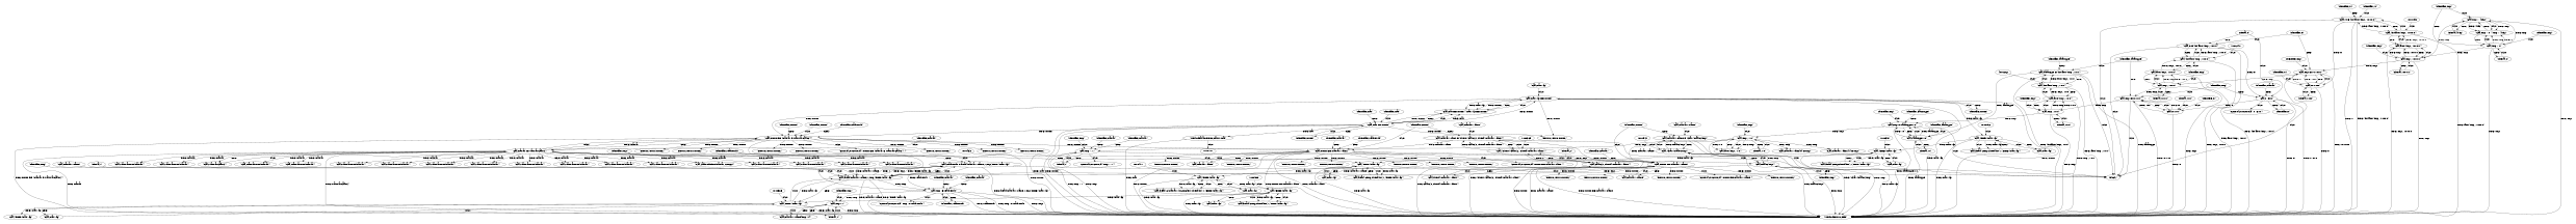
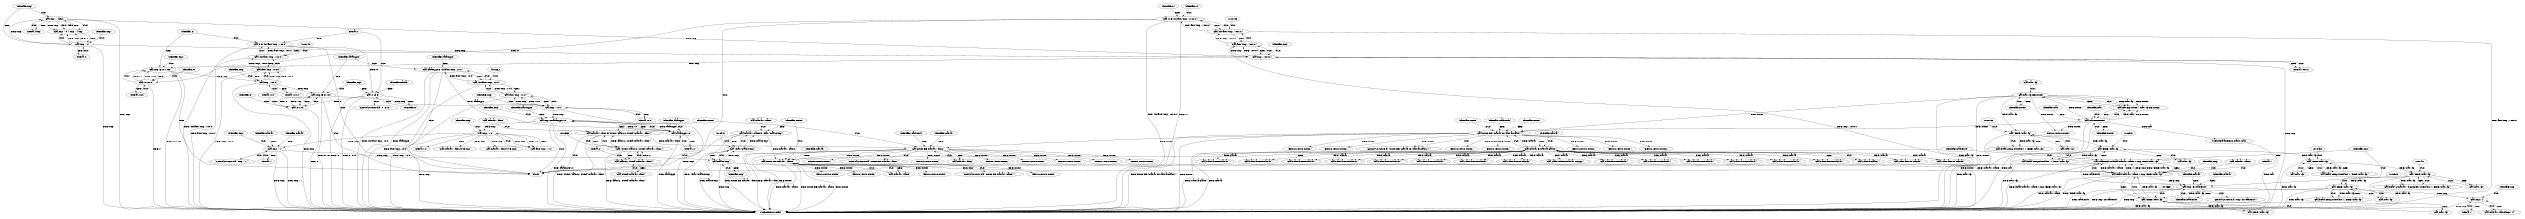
  digraph {
    n1 [label="(Call,readresult = fread(matvar->name,1,tmp,(FILE*)mat->fp))"]
    n2 [label="(Call,fread(matvar->name,1,tmp,(FILE*)mat->fp))"]
    n3 [label="(Call,tmp != readresult)"]
    n4 [label="(Block,)"]
    n5 [label="(MethodReturn,RET)"]
    n6 [label="(Call,(FILE*)mat->fp)"]
    n7 [label="(Call,tmp - 1)"]
    n8 [label="(Identifier,readresult)"]
    n9 [label="(ControlStructure,if ( tmp != readresult ))"]
    n10 [label="(Call,mat->fp)"]
    n11 [label="(Call,(FILE*)mat->fp)"]
    n12 [label="(Call,NULL == matvar->name)"]
    n13 [label="(Return,return NULL;)"]
    n14 [label="(Return,return NULL;)"]
    n15 [label="(Call,matvar->name)"]
    n16 [label="(Return,return NULL;)"]
    n17 [label="(ControlStructure,if ( NULL == matvar->name ))"]
    n18 [label="(Return,return NULL;)"]
    n19 [label="(Call,NULL == matvar->dims)"]
    n20 [label="(Return,return NULL;)"]
    n21 [label="(Return,return NULL;)"]
    n22 [label="(Return,return NULL;)"]
    n23 [label="(Return,return NULL;)"]
    n24 [label="(Return,return NULL;)"]
    n25 [label="(ControlStructure,if ( NULL == matvar->dims ))"]
    n26 [label="(Return,return NULL;)"]
    n27 [label="(Call,matvar->dims)"]
    n28 [label="(Return,return NULL;)"]
    n29 [label="(Call,NULL == (matvar = Mat_VarCalloc()))"]
    n30 [label="(Call,matvar = Mat_VarCalloc())"]
    n31 [label="(Return,return NULL;)"]
    n32 [label="(Return,return NULL;)"]
    n33 [label="(ControlStructure,if ( NULL == (matvar = Mat_VarCalloc()) ))"]
    n34 [label="(Return,return NULL;)"]
    n35 [label="(Return,return NULL;)"]
    n36 [label="(Return,return NULL;)"]
    n37 [label="(Return,return NULL;)"]
    n38 [label="(Return,return NULL;)"]
    n39 [label="(Call,Mat_VarFree(matvar))"]
    n40 [label="(Call,Mat_VarFree(matvar))"]
    n41 [label="(Call,Mat_VarFree(matvar))"]
    n42 [label="(Call,Mat_VarFree(matvar))"]
    n43 [label="(Call,Mat_VarFree(matvar))"]
    n44 [label="(Call,Mat_VarFree(matvar))"]
    n45 [label="(Call,Mat_VarFree(matvar))"]
    n46 [label="(Call,Mat_VarFree(matvar))"]
    n47 [label="(Call,SafeMulDims(matvar, &tmp2))"]
    n48 [label="(Call,Mat_VarFree(matvar))"]
    n49 [label="(Call,Mat_VarFree(matvar))"]
    n50 [label="(Call,Mat_VarFree(matvar))"]
    n51 [label="(Call,Mat_VarFree(matvar))"]
    n52 [label="(Call,Mat_VarFree(matvar))"]
    n53 [label="(Call,Mat_VarFree(matvar))"]
    n54 [label="(Call,Mat_VarCalloc())"]
    n55 [label="(Call,Mat_VarFree(matvar))"]
    n56 [label="(Call,Mat_VarFree(matvar))"]
    n57 [label="(Call,mat == NULL)"]
    n58 [label="(Call,mat->fp == NULL)"]
    n59 [label="(Return,return NULL;)"]
    n60 [label="(Identifier,NULL)"]
    n61 [label="(Call,mat == NULL || mat->fp == NULL)"]
    n62 [label="(MethodParameterIn,mat_t *mat)"]
    n63 [label="(Call,(FILE*)mat->fp)"]
    n64 [label="(Identifier,NULL)"]
-   1000107
    n66 [label="(Call,(FILE*)mat->fp)"]
    n67 [label="(Call,mat->fp)"]
    n68 [label="(Call,fread(&tmp,sizeof(int),1,(FILE*)mat->fp))"]
    n69 [label="(Call,matvar->dims = (size_t*)calloc(2, sizeof(*matvar->dims)))"]
    n70 [label="(Call,(size_t*)calloc(2, sizeof(*matvar->dims)))"]
    n71 [label="(Call,calloc(2, sizeof(*matvar->dims)))"]
    n72 [label="(Call,sizeof(*matvar->dims))"]
    n73 [label="(Call,matvar->name = (char*)malloc(tmp))"]
    n74 [label="(Call,(char*)malloc(tmp))"]
    n75 [label="(Call,malloc(tmp))"]
    n76 [label="(Identifier,tmp)"]
    n77 [label="(Call,tmp < 1)"]
    n78 [label="(Literal,1)"]
    n79 [label="(ControlStructure,if ( tmp < 1 ))"]
    n80 [label="(Call,tmp / 1.0)"]
    n81 [label="(Call,floor(tmp / 1.0))"]
    n82 [label="(Literal,1.0)"]
    n83 [label="(Call,matvar->dims[0] = tmp)"]
    n84 [label="(Call,matvar->dims[1] = tmp)"]
    n85 [label="(Call,tmp -= data_type*10)"]
    n86 [label="(Call,data_type*10)"]
    n87 [label="(Literal,10)"]
    n88 [label="(Call,data_type = (int)floor(tmp / 10.0))"]
    n89 [label="(Call,(int)floor(tmp / 10.0))"]
    n90 [label="(Call,floor(tmp / 10.0))"]
    n91 [label="(Call,tmp / 10.0)"]
    n92 [label="(Literal,10.0)"]
    n93 [label="(Call,tmp -= O*100)"]
    n94 [label="(Call,O*100)"]
    n95 [label="(Literal,100)"]
    n96 [label="(Call,0 != O)"]
    n97 [label="(ControlStructure,if ( 0 != O ))"]
    n98 [label="(Identifier,O)"]
    n99 [label="(Call,O = (int)floor(tmp / 100.0))"]
    n100 [label="(Call,(int)floor(tmp / 100.0))"]
    n101 [label="(Call,floor(tmp / 100.0))"]
    n102 [label="(Call,tmp / 100.0)"]
    n103 [label="(Literal,100.0)"]
    n104 [label="(Call,tmp -= M*1000)"]
    n105 [label="(Call,M*1000)"]
    n106 [label="(Literal,1000)"]
    n107 [label="(Call,M = (int)floor(tmp / 1000.0))"]
    n108 [label="(Call,(int)floor(tmp / 1000.0))"]
    n109 [label="(Call,floor(tmp / 1000.0))"]
    n110 [label="(Call,tmp / 1000.0)"]
    n111 [label="(Literal,1000.0)"]
    n112 [label="(Call,tmp > 4052)"]
    n113 [label="(Literal,4052)"]
    n114 [label="(Call,tmp < 0 || tmp > 4052)"]
    n115 [label="(Call,tmp < 0)"]
    n116 [label="(Literal,0)"]
    n117 [label="(Call,(FILE*)mat->fp)"]
    n118 [label="(Call,fread(&tmp,sizeof(int),1,(FILE*)mat->fp))"]
    n119 [label="(Call,mat->fp)"]
    n120 [label="(Call,(FILE*)mat->fp)"]
    n121 [label="(Call,mat->fp)"]
    n122 [label="(Call,fread(&(matvar->isComplex),sizeof(int),1,(FILE*)mat->fp))"]
    n123 [label="(Call,(FILE*)mat->fp)"]
    n124 [label="(Call,fread(&tmp,sizeof(int),1,(FILE*)mat->fp))"]
    n125 [label="(Call,mat->fp)"]
    n126 [label="(Call,fread(&tmp,sizeof(int),1,(FILE*)mat->fp))"]
    n127 [label="(Call,mat->fp)"]
    n128 [label="(Call,matvar->name[tmp - 1])"]
    n129 [label="(Literal,1)"]
    n130 [label="(Identifier,M)"]
    n131 [label="(Identifier,tmp)"]
    n132 [label="(Literal,0)"]
    n133 [label="(Identifier,matvar)"]
    n134 [label="(Identifier,tmp)"]
    n135 [label="(Identifier,tmp)"]
    n136 [label="(Identifier,data_type)"]
    n137 [label="(Identifier,tmp)"]
    n138 [label="(Identifier,readresult)"]
    n139 [label="(Identifier,NULL)"]
    n140 [label="(Identifier,M)"]
    n141 [label="(Identifier,data_type)"]
    n142 [label="(Identifier,tmp)"]
    n143 [label="(Identifier,matvar)"]
    n144 [label="(Identifier,tmp)"]
    n145 [label="(Identifier,matvar)"]
    n146 [label="(Identifier,tmp)"]
    n147 [label="(Call,mat->fp)"]
    n148 [label="(Identifier,readresult)"]
    n149 [label="(Identifier,class_type)"]
    n150 [label="(Identifier,mat)"]
    n151 [label="(Identifier,tmp)"]
    n152 [label="(Identifier,matvar)"]
    n153 [label="(Identifier,matvar)"]
    n154 [label="(Identifier,tmp)"]
    n155 [label="(Identifier,M)"]
    n156 [label="(Identifier,matvar)"]
    n157 [label="(Identifier,O)"]
    n158 [label="(Identifier,tmp)"]
    n159 [label="(Identifier,tmp)"]
    n160 [label="(Call,matvar->name)"]
    n161 [label="(Identifier,matvar)"]
    n162 [label="(Identifier,O)"]
    n163 [label="(Identifier,tmp)"]
    n164 [label="(Call,matvar->dims)"]
    n165 [label="(Identifier,tmp)"]
    n166 [label="(Literal,1)"]
    n167 [label="(Identifier,NULL)"]
    n168 [label="(Identifier,NULL)"]
    n169 [label="(Identifier,readresult)"]
    n170 [label="(Literal,2)"]
    n171 [label="(Identifier,data_type)"]
    n172 [label="(Identifier,mat)"]
    n173 [label="(Call,matvar->name)"]
    n174 [label="(Identifier,matvar)"]
    n175 [label="(Identifier,NULL)"]
    1000369
    1000542
    n178 [label=4000262]
    1000240
    1000193
    1000565
    1000508
    1000471
    1000433
    1000397
    1000152
    n1 -> n2 [label="CFG: "]
    n1 -> n3 [label="DDG: readresult"]
    n1 -> n4 [label="AST: "]
    n1 -> n5 [label="DDG: fread(matvar->name,1,tmp,(FILE*)mat->fp)"]
    n2 -> n1 [label="AST: "]
    n2 -> n1 [label="DDG: matvar->name"]
    n2 -> n1 [label="DDG: 1"]
    n2 -> n1 [label="DDG: tmp"]
    n2 -> n1 [label="DDG: (FILE*)mat->fp"]
    n2 -> n3 [label="DDG: tmp"]
    n2 -> n5 [label="DDG: matvar->name"]
    n2 -> n5 [label="DDG: (FILE*)mat->fp"]
    n2 -> n6 [label="CFG: "]
    n3 -> n5 [label="DDG: tmp"]
    n3 -> n5 [label="DDG: readresult"]
    n3 -> n5 [label="DDG: tmp != readresult"]
    n3 -> n7 [label="DDG: tmp"]
    n3 -> n8 [label="CFG: "]
    n3 -> n9 [label="AST: "]
    n6 -> n2 [label="AST: "]
    n6 -> n2 [label="DDG: mat->fp"]
    n6 -> n5 [label="DDG: mat->fp"]
    n6 -> n10 [label="CFG: "]
    n6 -> n11 [label="DDG: mat->fp"]
    n7 -> n5 [label="DDG: tmp"]
    n7 -> n128 [label="AST: "]
    n7 -> n129 [label="CFG: "]
    n8 -> n3 [label="AST: "]
    n10 -> n6 [label="AST: "]
    n12 -> n2 [label="DDG: matvar->name"]
    n12 -> n5 [label="DDG: matvar->name"]
    n12 -> n5 [label="DDG: NULL == matvar->name"]
    n12 -> n5 [label="DDG: NULL"]
    n12 -> n13 [label="DDG: NULL"]
    n12 -> n14 [label="DDG: NULL"]
    n12 -> n15 [label="CFG: "]
    n12 -> n16 [label="DDG: NULL"]
    n12 -> n17 [label="AST: "]
    n12 -> n18 [label="DDG: NULL"]
    n15 -> n12 [label="AST: "]
    n19 -> n5 [label="DDG: matvar->dims"]
    n19 -> n5 [label="DDG: NULL"]
    n19 -> n5 [label="DDG: NULL == matvar->dims"]
    n19 -> n12 [label="DDG: NULL"]
    n19 -> n20 [label="DDG: NULL"]
    n19 -> n21 [label="DDG: NULL"]
    n19 -> n22 [label="DDG: NULL"]
    n19 -> n23 [label="DDG: NULL"]
    n19 -> n24 [label="DDG: NULL"]
    n19 -> n25 [label="AST: "]
    n19 -> n26 [label="DDG: NULL"]
    n19 -> n27 [label="CFG: "]
    n19 -> n28 [label="DDG: NULL"]
    n27 -> n19 [label="AST: "]
    n29 -> n5 [label="DDG: NULL == (matvar = Mat_VarCalloc())"]
    n29 -> n5 [label="DDG: NULL"]
    n29 -> n19 [label="DDG: NULL"]
    n29 -> n30 [label="CFG: "]
    n29 -> n31 [label="DDG: NULL"]
    n29 -> n32 [label="DDG: NULL"]
    n29 -> n33 [label="AST: "]
    n29 -> n34 [label="DDG: NULL"]
    n29 -> n35 [label="DDG: NULL"]
    n29 -> n36 [label="DDG: NULL"]
    n29 -> n37 [label="DDG: NULL"]
    n29 -> n38 [label="DDG: NULL"]
    n30 -> n5 [label="DDG: matvar"]
    n30 -> n5 [label="DDG: Mat_VarCalloc()"]
    n30 -> n29 [label="AST: "]
    n30 -> n29 [label="DDG: matvar"]
    n30 -> n39 [label="DDG: matvar"]
    n30 -> n40 [label="DDG: matvar"]
    n30 -> n41 [label="DDG: matvar"]
    n30 -> n42 [label="DDG: matvar"]
    n30 -> n43 [label="DDG: matvar"]
    n30 -> n44 [label="DDG: matvar"]
    n30 -> n45 [label="DDG: matvar"]
    n30 -> n46 [label="DDG: matvar"]
    n30 -> n47 [label="DDG: matvar"]
    n30 -> n48 [label="DDG: matvar"]
    n30 -> n49 [label="DDG: matvar"]
    n30 -> n50 [label="DDG: matvar"]
    n30 -> n51 [label="DDG: matvar"]
    n30 -> n52 [label="DDG: matvar"]
    n30 -> n53 [label="DDG: matvar"]
    n30 -> n54 [label="CFG: "]
    n30 -> n55 [label="DDG: matvar"]
    n30 -> n56 [label="DDG: matvar"]
    n54 -> n30 [label="AST: "]
    n57 -> n5 [label="DDG: NULL"]
    n57 -> n5 [label="DDG: mat"]
    n57 -> n29 [label="DDG: NULL"]
    n57 -> n58 [label="DDG: NULL"]
    n57 -> n59 [label="DDG: NULL"]
    n57 -> n60 [label="CFG: "]
    n57 -> n61 [label="AST: "]
    n57 -> n61 [label="DDG: mat"]
    n57 -> n61 [label="DDG: NULL"]
    n57 -> n62 [label="DDG: mat"]
    n58 -> n5 [label="DDG: mat->fp"]
    n58 -> n5 [label="DDG: NULL"]
    n58 -> n29 [label="DDG: NULL"]
    n58 -> n59 [label="DDG: NULL"]
    n58 -> n61 [label="AST: "]
    n58 -> n61 [label="DDG: mat->fp"]
    n58 -> n61 [label="DDG: NULL"]
    n58 -> n63 [label="DDG: mat->fp"]
    n58 -> n64 [label="CFG: "]
    n60 -> n57 [label="AST: "]
    n61 -> n57 [label="CFG: "]
    n61 -> n58 [label="CFG: "]
    n62 -> n5 [label="DDG: mat"]
-   n62 -> 1000107 [label="AST: "]
    n63 -> n5 [label="DDG: mat->fp"]
    n63 -> n66 [label="DDG: mat->fp"]
    n63 -> n67 [label="CFG: "]
    n63 -> n68 [label="AST: "]
    n63 -> n68 [label="DDG: mat->fp"]
    n64 -> n58 [label="AST: "]
    n66 -> n5 [label="DDG: mat->fp"]
    n66 -> n123 [label="DDG: mat->fp"]
    n66 -> n126 [label="AST: "]
    n66 -> n126 [label="DDG: mat->fp"]
    n66 -> n127 [label="CFG: "]
    n67 -> n63 [label="AST: "]
    n68 -> n63 [label="CFG: "]
    n69 -> n4 [label="AST: "]
    n69 -> n5 [label="DDG: (size_t*)calloc(2, sizeof(*matvar->dims))"]
    n69 -> n19 [label="DDG: matvar->dims"]
    n69 -> n70 [label="CFG: "]
    n70 -> n5 [label="DDG: calloc(2, sizeof(*matvar->dims))"]
    n70 -> n69 [label="AST: "]
    n70 -> n69 [label="DDG: calloc(2, sizeof(*matvar->dims))"]
    n70 -> n71 [label="CFG: "]
    n71 -> n70 [label="AST: "]
    n71 -> n70 [label="DDG: 2"]
    n71 -> n72 [label="CFG: "]
    n72 -> n71 [label="AST: "]
    n73 -> n4 [label="AST: "]
    n73 -> n5 [label="DDG: (char*)malloc(tmp)"]
    n73 -> n12 [label="DDG: matvar->name"]
    n73 -> n74 [label="CFG: "]
    n74 -> n5 [label="DDG: malloc(tmp)"]
    n74 -> n73 [label="AST: "]
    n74 -> n73 [label="DDG: malloc(tmp)"]
    n74 -> n75 [label="CFG: "]
    n75 -> n2 [label="DDG: tmp"]
    n75 -> n5 [label="DDG: tmp"]
    n75 -> n74 [label="AST: "]
    n75 -> n74 [label="DDG: tmp"]
    n75 -> n76 [label="CFG: "]
    n76 -> n75 [label="AST: "]
    n77 -> n5 [label="DDG: tmp"]
    n77 -> n5 [label="DDG: tmp < 1"]
    n77 -> n75 [label="DDG: tmp"]
    n77 -> n78 [label="CFG: "]
    n77 -> n79 [label="AST: "]
    n78 -> n77 [label="AST: "]
    n80 -> n5 [label="DDG: tmp"]
    n80 -> n77 [label="DDG: tmp"]
    n80 -> n81 [label="AST: "]
    n80 -> n81 [label="DDG: tmp"]
    n80 -> n81 [label="DDG: 1.0"]
    n80 -> n82 [label="CFG: "]
    n80 -> n83 [label="DDG: tmp"]
    n80 -> n84 [label="DDG: tmp"]
    n81 -> n80 [label="CFG: "]
-   n82 -> n80 [label="AST: "]
    n85 -> n4 [label="AST: "]
    n85 -> n5 [label="DDG: data_type*10"]
    n85 -> n80 [label="DDG: tmp"]
    n85 -> n86 [label="CFG: "]
    n86 -> n5 [label="DDG: data_type"]
    n86 -> n85 [label="AST: "]
    n86 -> n85 [label="DDG: data_type"]
    n86 -> n85 [label="DDG: 10"]
    n86 -> n87 [label="CFG: "]
    n87 -> n86 [label="AST: "]
    n88 -> n4 [label="AST: "]
    n88 -> n5 [label="DDG: data_type"]
    n88 -> n5 [label="DDG: (int)floor(tmp / 10.0)"]
    n88 -> n86 [label="DDG: data_type"]
    n88 -> n89 [label="CFG: "]
    n89 -> n5 [label="DDG: floor(tmp / 10.0)"]
    n89 -> n88 [label="AST: "]
    n89 -> n88 [label="DDG: floor(tmp / 10.0)"]
    n89 -> n90 [label="CFG: "]
    n90 -> n5 [label="DDG: tmp / 10.0"]
    n90 -> n89 [label="AST: "]
    n90 -> n89 [label="DDG: tmp / 10.0"]
    n90 -> n91 [label="CFG: "]
    n91 -> n5 [label="DDG: tmp"]
    n91 -> n85 [label="DDG: tmp"]
    n91 -> n90 [label="AST: "]
    n91 -> n90 [label="DDG: tmp"]
    n91 -> n90 [label="DDG: 10.0"]
    n91 -> n92 [label="CFG: "]
    n92 -> n91 [label="AST: "]
    n93 -> n4 [label="AST: "]
    n93 -> n5 [label="DDG: O*100"]
    n93 -> n91 [label="DDG: tmp"]
    n93 -> n94 [label="CFG: "]
    n94 -> n5 [label="DDG: O"]
    n94 -> n93 [label="AST: "]
    n94 -> n93 [label="DDG: O"]
    n94 -> n93 [label="DDG: 100"]
    n95 -> n94 [label="AST: "]
    n96 -> n5 [label="DDG: O"]
    n96 -> n5 [label="DDG: 0 != O"]
    n96 -> n94 [label="DDG: O"]
    n96 -> n97 [label="AST: "]
    n96 -> n98 [label="CFG: "]
    n98 -> n96 [label="AST: "]
    n99 -> n4 [label="AST: "]
    n99 -> n5 [label="DDG: (int)floor(tmp / 100.0)"]
    n99 -> n96 [label="DDG: O"]
    n99 -> n100 [label="CFG: "]
    n100 -> n5 [label="DDG: floor(tmp / 100.0)"]
    n100 -> n99 [label="AST: "]
    n100 -> n99 [label="DDG: floor(tmp / 100.0)"]
    n100 -> n101 [label="CFG: "]
    n101 -> n5 [label="DDG: tmp / 100.0"]
    n101 -> n100 [label="AST: "]
    n101 -> n100 [label="DDG: tmp / 100.0"]
    n101 -> n102 [label="CFG: "]
    n102 -> n5 [label="DDG: tmp"]
    n102 -> n93 [label="DDG: tmp"]
    n102 -> n101 [label="AST: "]
    n102 -> n101 [label="DDG: tmp"]
    n102 -> n101 [label="DDG: 100.0"]
    n102 -> n103 [label="CFG: "]
    n103 -> n102 [label="AST: "]
    n104 -> n4 [label="AST: "]
    n104 -> n5 [label="DDG: M*1000"]
    n104 -> n102 [label="DDG: tmp"]
    n104 -> n105 [label="CFG: "]
    n105 -> n5 [label="DDG: M"]
    n105 -> n104 [label="AST: "]
    n105 -> n104 [label="DDG: M"]
    n105 -> n104 [label="DDG: 1000"]
    n105 -> n106 [label="CFG: "]
    n106 -> n105 [label="AST: "]
    n107 -> n4 [label="AST: "]
    n107 -> n5 [label="DDG: M"]
    n107 -> n5 [label="DDG: (int)floor(tmp / 1000.0)"]
    n107 -> n105 [label="DDG: M"]
    n107 -> n108 [label="CFG: "]
    n108 -> n5 [label="DDG: floor(tmp / 1000.0)"]
    n108 -> n107 [label="AST: "]
    n108 -> n107 [label="DDG: floor(tmp / 1000.0)"]
    n108 -> n109 [label="CFG: "]
    n109 -> n5 [label="DDG: tmp / 1000.0"]
    n109 -> n108 [label="AST: "]
    n109 -> n108 [label="DDG: tmp / 1000.0"]
    n109 -> n110 [label="CFG: "]
    n110 -> n5 [label="DDG: tmp"]
    n110 -> n104 [label="DDG: tmp"]
    n110 -> n109 [label="AST: "]
    n110 -> n109 [label="DDG: tmp"]
    n110 -> n109 [label="DDG: 1000.0"]
    n110 -> n111 [label="CFG: "]
    n111 -> n110 [label="AST: "]
    n112 -> n5 [label="DDG: tmp"]
    n112 -> n110 [label="DDG: tmp"]
    n112 -> n113 [label="CFG: "]
    n112 -> n114 [label="AST: "]
    n112 -> n114 [label="DDG: tmp"]
    n112 -> n114 [label="DDG: 4052"]
    n113 -> n112 [label="AST: "]
    n114 -> n112 [label="CFG: "]
    n114 -> n115 [label="CFG: "]
    n115 -> n5 [label="DDG: tmp"]
    n115 -> n110 [label="DDG: tmp"]
    n115 -> n112 [label="DDG: tmp"]
    n115 -> n114 [label="AST: "]
    n115 -> n114 [label="DDG: tmp"]
    n115 -> n114 [label="DDG: 0"]
    n115 -> n116 [label="CFG: "]
    n116 -> n115 [label="AST: "]
    n117 -> n5 [label="DDG: mat->fp"]
    n117 -> n6 [label="DDG: mat->fp"]
    n117 -> n118 [label="AST: "]
    n117 -> n118 [label="DDG: mat->fp"]
    n117 -> n119 [label="CFG: "]
    n118 -> n117 [label="CFG: "]
    n119 -> n117 [label="AST: "]
    n120 -> n5 [label="DDG: mat->fp"]
    n120 -> n117 [label="DDG: mat->fp"]
    n120 -> n121 [label="CFG: "]
    n120 -> n122 [label="AST: "]
    n120 -> n122 [label="DDG: mat->fp"]
    n121 -> n120 [label="AST: "]
    n122 -> n120 [label="CFG: "]
    n123 -> n5 [label="DDG: mat->fp"]
    n123 -> n120 [label="DDG: mat->fp"]
    n123 -> n124 [label="AST: "]
    n123 -> n124 [label="DDG: mat->fp"]
    n123 -> n125 [label="CFG: "]
    n124 -> n123 [label="CFG: "]
    n125 -> n123 [label="AST: "]
    n126 -> n66 [label="CFG: "]
    n127 -> n66 [label="AST: "]
    n128 -> n7 [label="CFG: "]
    n129 -> n7 [label="AST: "]
    n130 -> n105 [label="AST: "]
    n131 -> n2 [label="AST: "]
    n132 -> n96 [label="AST: "]
    n132 -> n99 [label="CFG: "]
    n133 -> n77 [label="CFG: "]
    n134 -> n91 [label="AST: "]
    n135 -> n85 [label="AST: "]
    n136 -> n88 [label="CFG: "]
    n137 -> n93 [label="AST: "]
    n137 -> n96 [label="CFG: "]
    n138 -> n19 [label="CFG: "]
    n139 -> n29 [label="CFG: "]
    n140 -> n107 [label="CFG: "]
    n141 -> n86 [label="AST: "]
    n142 -> n104 [label="AST: "]
    n143 -> n30 [label="AST: "]
    n144 -> n1 [label="CFG: "]
    n144 -> n3 [label="AST: "]
    n145 -> n3 [label="CFG: "]
    n146 -> n115 [label="AST: "]
    n147 -> n58 [label="AST: "]
    n148 -> n1 [label="AST: "]
    n148 -> n12 [label="CFG: "]
    n149 -> n85 [label="CFG: "]
    n150 -> n57 [label="CFG: "]
    n151 -> n110 [label="AST: "]
    n152 -> n3 [label="CFG: "]
    n153 -> n77 [label="CFG: "]
    n154 -> n77 [label="AST: "]
    n155 -> n107 [label="AST: "]
    n156 -> n19 [label="CFG: "]
    n157 -> n99 [label="AST: "]
    n157 -> n104 [label="CFG: "]
    n158 -> n7 [label="AST: "]
    n159 -> n102 [label="AST: "]
    n160 -> n2 [label="AST: "]
    n161 -> n12 [label="CFG: "]
    n162 -> n94 [label="AST: "]
    n163 -> n112 [label="AST: "]
    n163 -> n115 [label="CFG: "]
    n164 -> n69 [label="AST: "]
    n165 -> n80 [label="AST: "]
    n166 -> n2 [label="AST: "]
    n167 -> n29 [label="AST: "]
    n168 -> n19 [label="AST: "]
    n168 -> n69 [label="CFG: "]
    n169 -> n29 [label="CFG: "]
    n170 -> n71 [label="AST: "]
    n171 -> n88 [label="AST: "]
    n171 -> n93 [label="CFG: "]
    n172 -> n57 [label="AST: "]
    n173 -> n73 [label="AST: "]
    n174 -> n96 [label="CFG: "]
    n175 -> n12 [label="AST: "]
    n175 -> n73 [label="CFG: "]
    1000369 -> n70 [label="AST: "]
    1000542 -> n74 [label="AST: "]
    n178 -> n89 [label="AST: "]
    1000240 -> n100 [label="AST: "]
    1000193 -> n108 [label="AST: "]
    1000565 -> n6 [label="AST: "]
    1000508 -> n117 [label="AST: "]
    1000471 -> n120 [label="AST: "]
    1000433 -> n123 [label="AST: "]
    1000397 -> n66 [label="AST: "]
    1000152 -> n63 [label="AST: "]
  }
